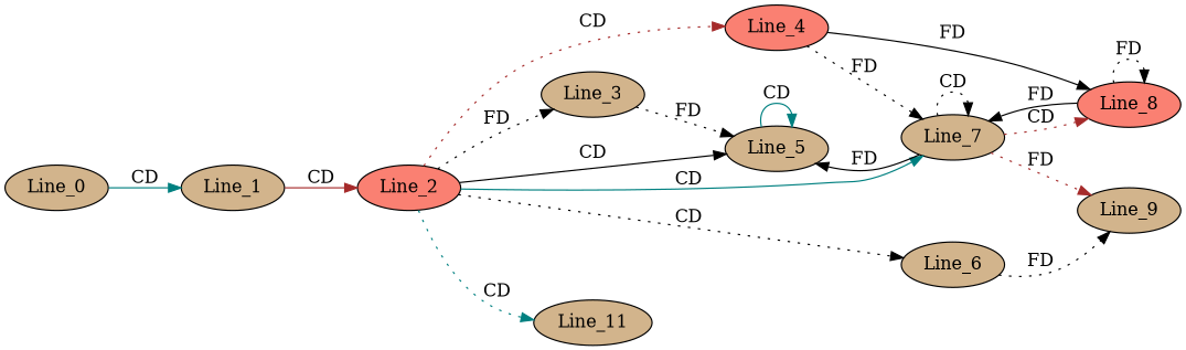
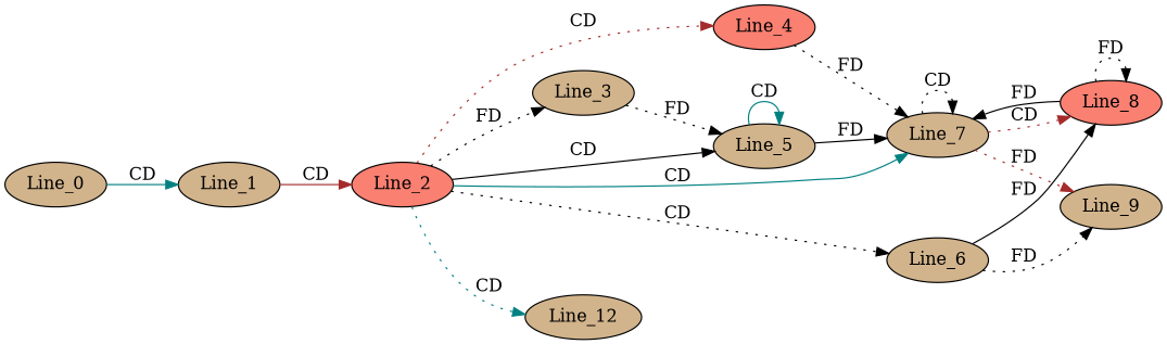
  digraph {
    rankdir=LR
    node [fillcolor=tan style=filled]
    edge [color=black style=dotted]
    Line_0
    Line_1
    Line_2 [fillcolor=salmon]
    Line_3
    Line_4 [fillcolor=salmon]
    Line_5
    Line_6
    Line_7
-   Line_11
+   Line_11 [label=Line_12]
    Line_8 [fillcolor=salmon]
    Line_9
    Line_0 -> Line_1 [color=teal label=CD style=solid]
    Line_1 -> Line_2 [color=brown label=CD style=solid]
    Line_2 -> Line_3 [label=FD]
    Line_2 -> Line_4 [color=brown label=CD]
    Line_2 -> Line_5 [label=CD style=solid]
    Line_2 -> Line_6 [label=CD]
    Line_2 -> Line_7 [color=teal label=CD style=solid]
    Line_2 -> Line_11 [color=teal label=CD]
    Line_3 -> Line_5 [label=FD]
    Line_4 -> Line_7 [label=FD]
-   Line_4 -> Line_8 [label=FD style=solid]
+   Line_6 -> Line_8 [label=FD style=solid]
    Line_5 -> Line_5 [color=teal label=CD style=solid]
-   Line_7 -> Line_5 [label=FD style=solid]
+   Line_5 -> Line_7 [label=FD style=solid]
    Line_6 -> Line_9 [label=FD]
    Line_7 -> Line_7 [label=CD]
    Line_7 -> Line_8 [color=brown label=CD]
    Line_7 -> Line_9 [color=brown label=FD]
    Line_8 -> Line_7 [label=FD style=solid]
    Line_8 -> Line_8 [label=FD]
  }
